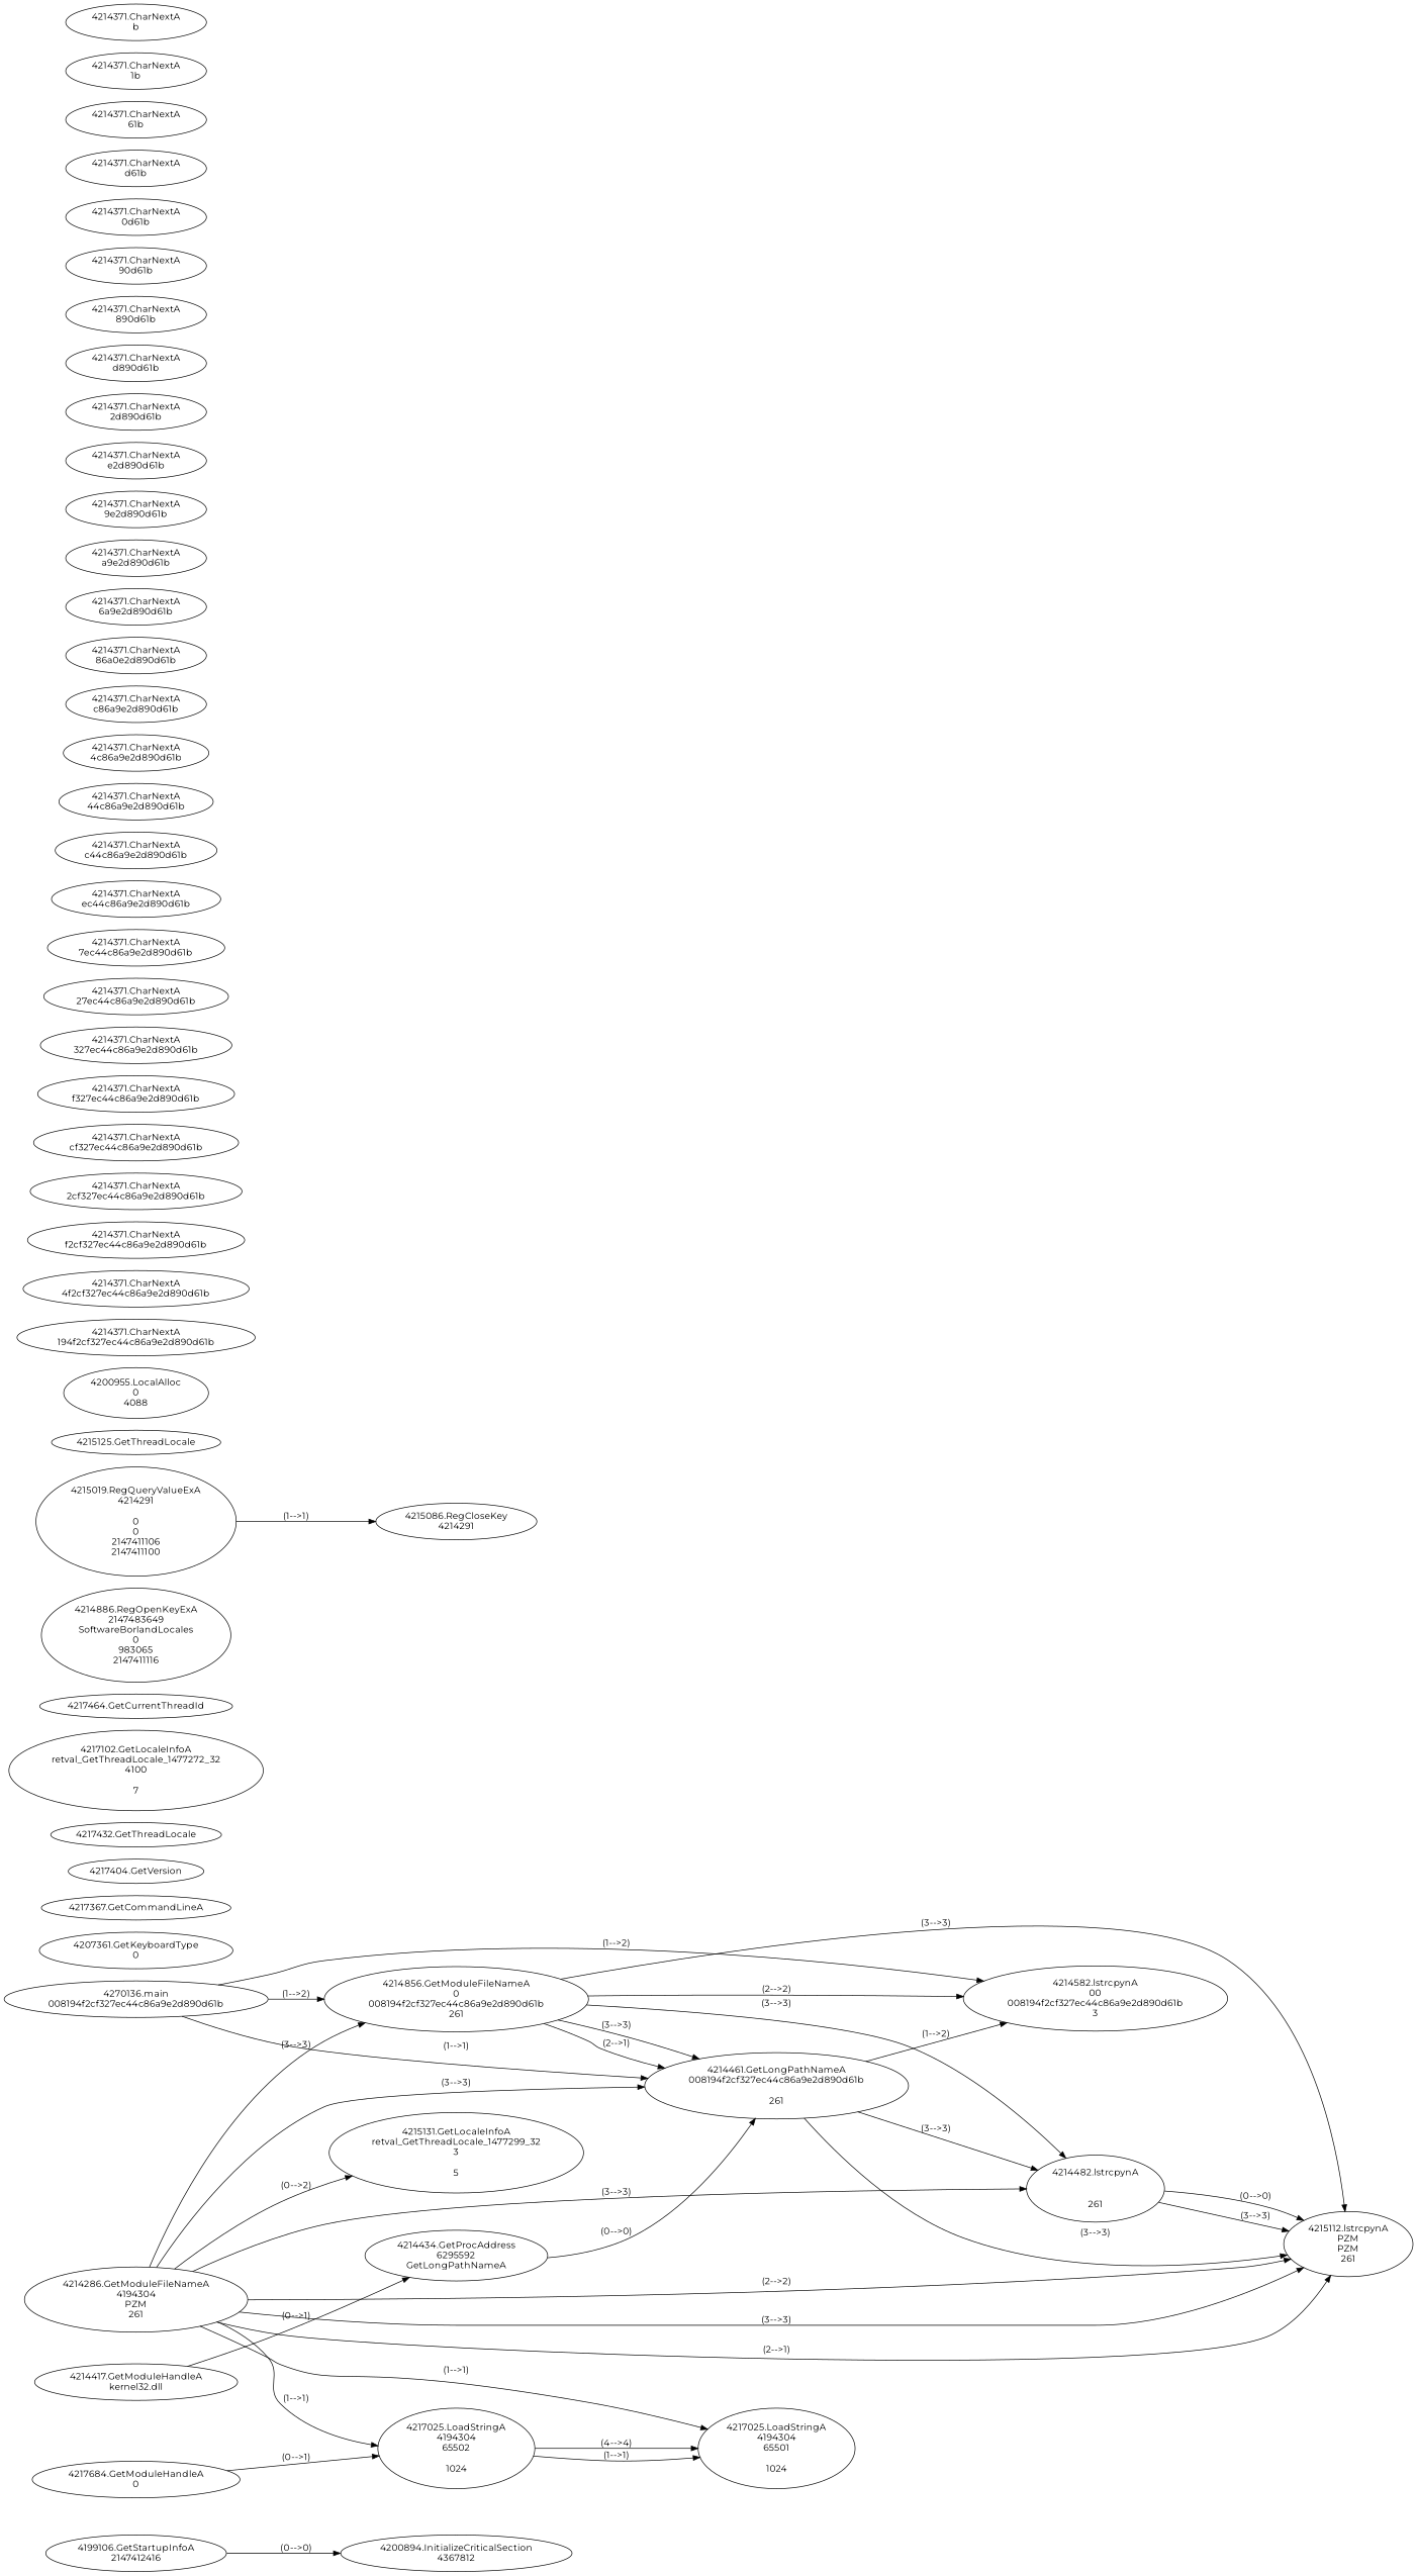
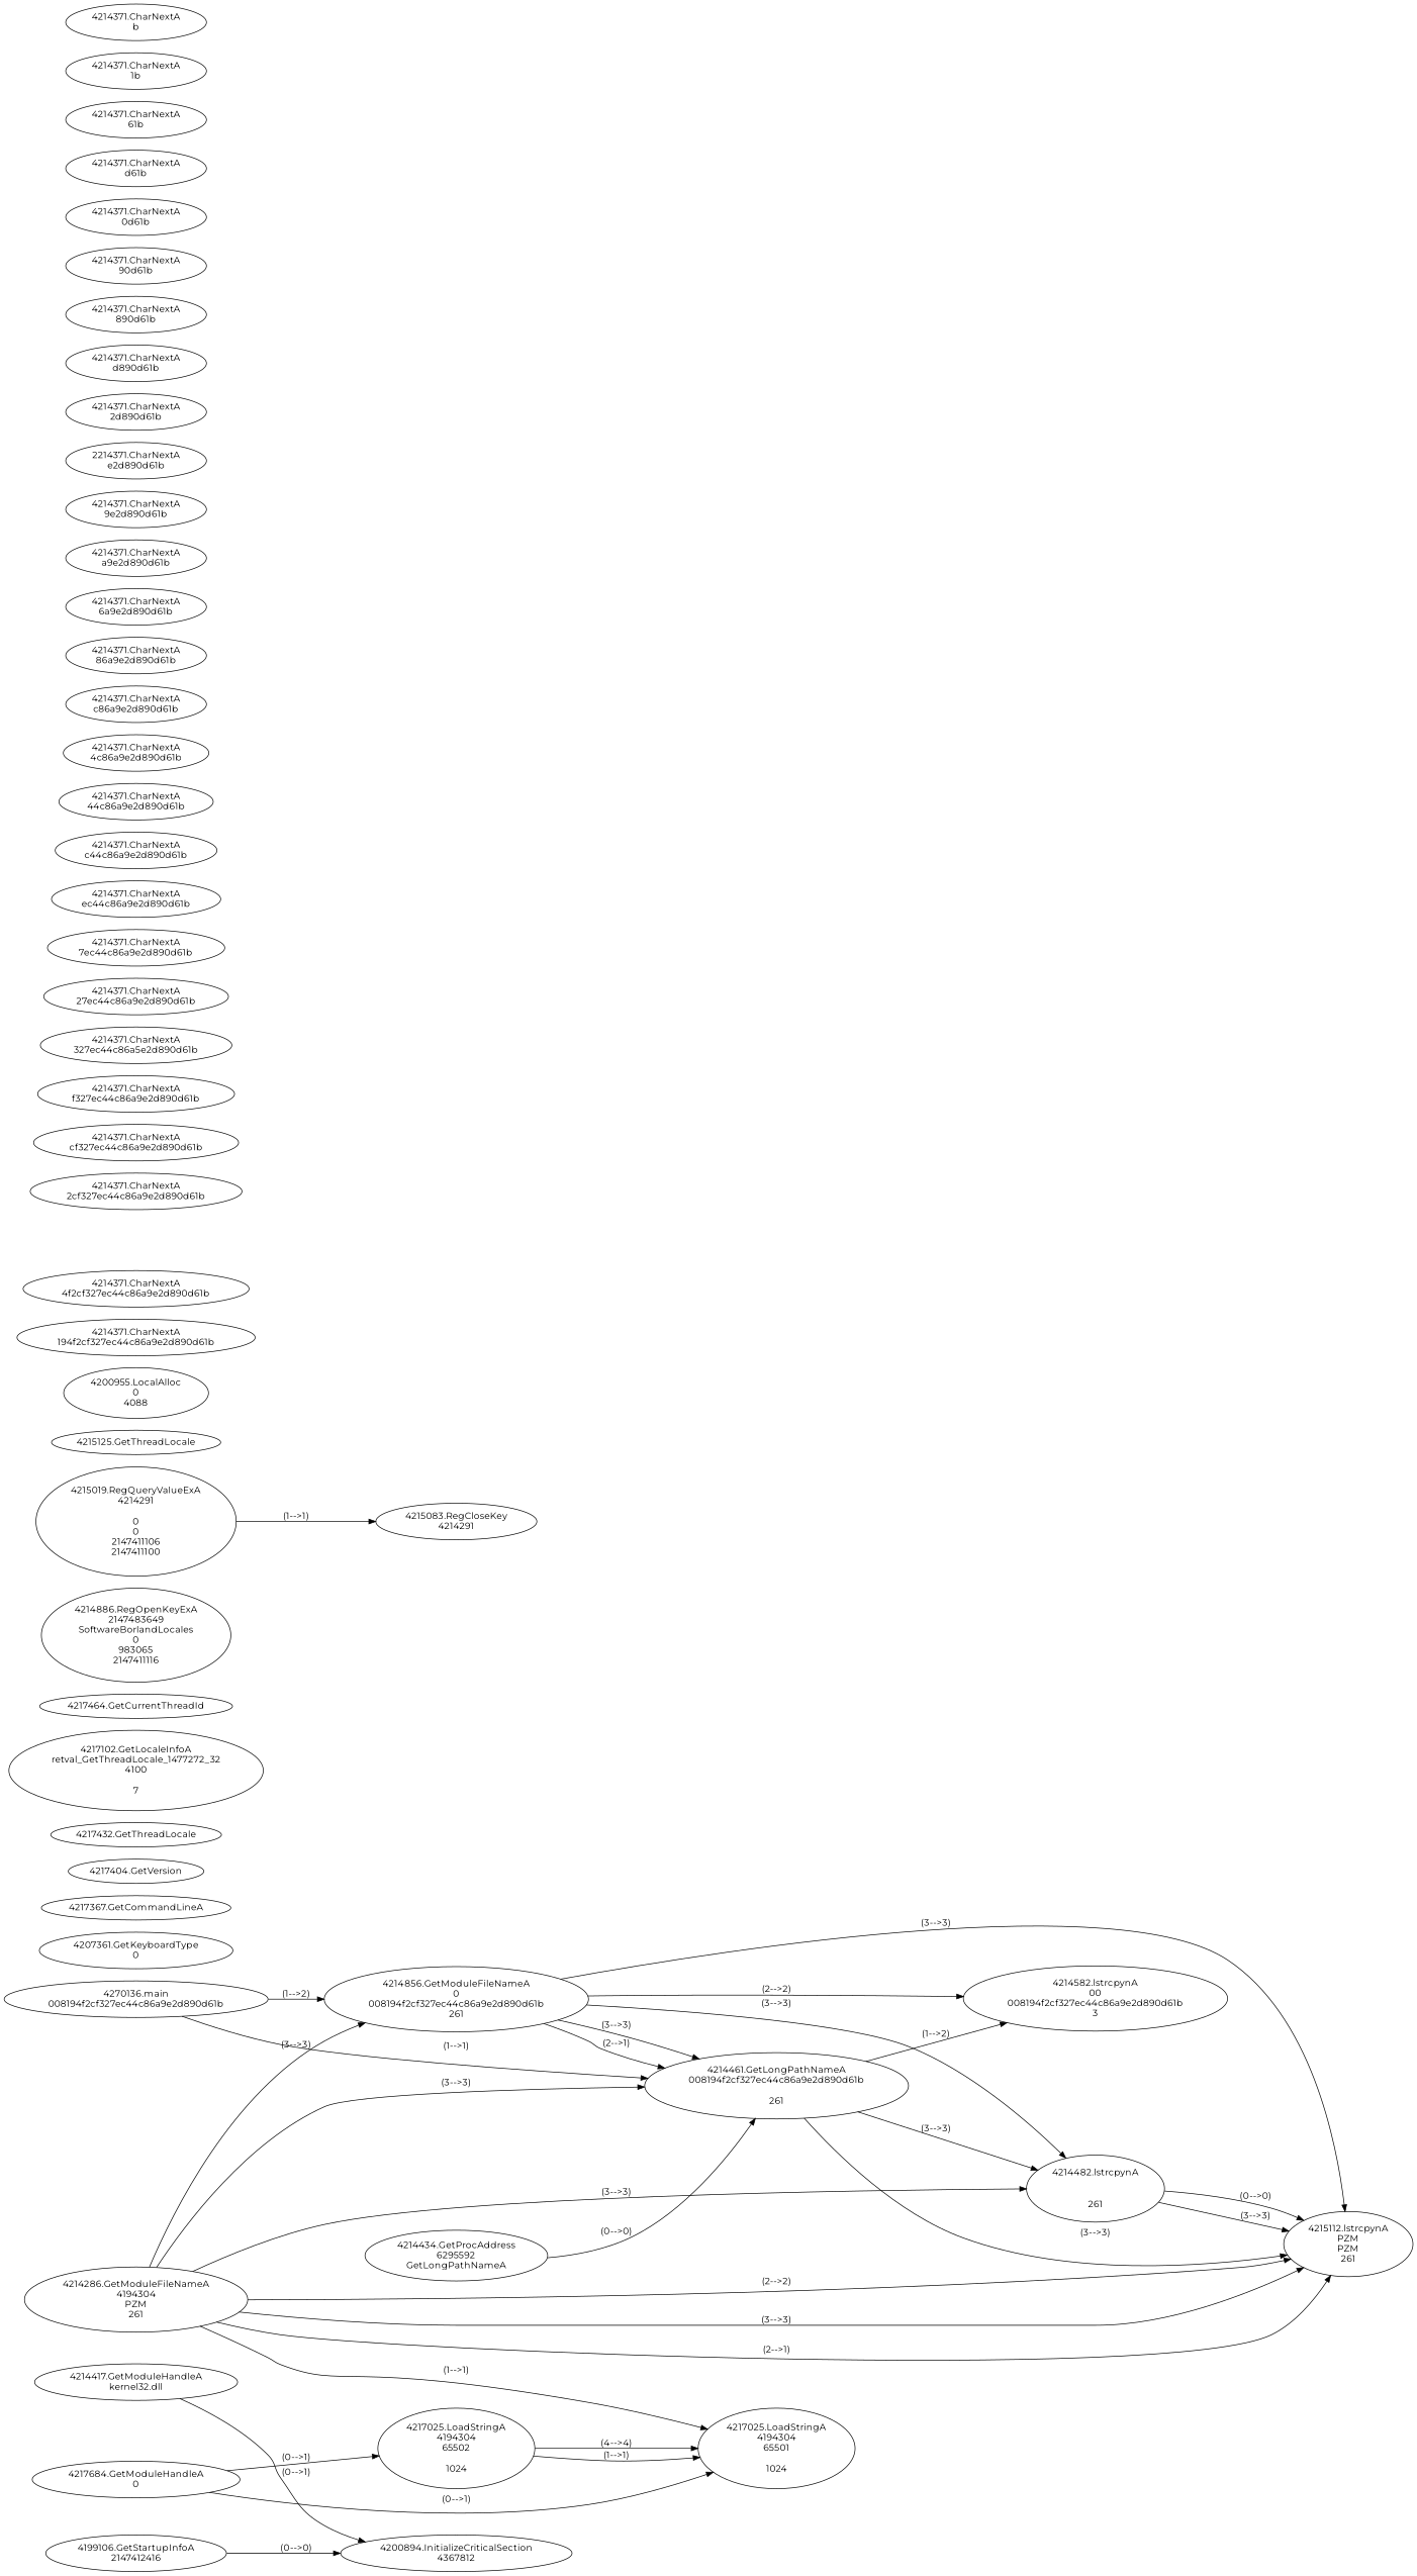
  digraph {
    fontname=Montserrat
    rankdir=LR
    node [fontname=Montserrat]
    edge [fontname=Montserrat]
    n1 [label="4270136.main\n008194f2cf327ec44c86a9e2d890d61b"]
    n2 [label="4214856.GetModuleFileNameA\n0\n008194f2cf327ec44c86a9e2d890d61b\n261"]
    n3 [label="4214461.GetLongPathNameA\n008194f2cf327ec44c86a9e2d890d61b\n\n261"]
    n4 [label="4214582.lstrcpynA\n00\n008194f2cf327ec44c86a9e2d890d61b\n3"]
    n5 [label="4214482.lstrcpynA\n\n\n261"]
    n6 [label="4215112.lstrcpynA\nPZM\nPZM\n261"]
    n7 [label="4217684.GetModuleHandleA\n0"]
    n8 [label="4217025.LoadStringA\n4194304\n65502\n\n1024"]
    n9 [label="4217025.LoadStringA\n4194304\n65501\n\n1024"]
    n10 [label="4214286.GetModuleFileNameA\n4194304\nPZM\n261"]
-   n11 [label="4215131.GetLocaleInfoA\nretval_GetThreadLocale_1477299_32\n3\n\n5"]
    n12 [label="4207361.GetKeyboardType\n0"]
    n13 [label="4217367.GetCommandLineA\n"]
    n14 [label="4199106.GetStartupInfoA\n2147412416"]
    n15 [label="4200894.InitializeCriticalSection\n4367812"]
    n16 [label="4217404.GetVersion\n"]
    n17 [label="4217432.GetThreadLocale\n"]
    n18 [label="4217102.GetLocaleInfoA\nretval_GetThreadLocale_1477272_32\n4100\n\n7"]
    n19 [label="4217464.GetCurrentThreadId\n"]
    n20 [label="4214886.RegOpenKeyExA\n2147483649\nSoftware\Borland\Locales\n0\n983065\n2147411116"]
    n21 [label="4214417.GetModuleHandleA\nkernel32.dll"]
    n22 [label="4214434.GetProcAddress\n6295592\nGetLongPathNameA"]
    n23 [label="4215019.RegQueryValueExA\n4214291\n\n0\n0\n2147411106\n2147411100"]
-   n24 [label="4215086.RegCloseKey\n4214291"]
+   n24 [label="4215083.RegCloseKey\n4214291"]
    n25 [label="4215125.GetThreadLocale\n"]
    n26 [label="4200955.LocalAlloc\n0\n4088"]
    n27 [label="4214371.CharNextA\n194f2cf327ec44c86a9e2d890d61b"]
    n28 [label="4214371.CharNextA\n4f2cf327ec44c86a9e2d890d61b"]
-   n29 [label="4214371.CharNextA\nf2cf327ec44c86a9e2d890d61b"]
    n30 [label="4214371.CharNextA\n2cf327ec44c86a9e2d890d61b"]
    n31 [label="4214371.CharNextA\ncf327ec44c86a9e2d890d61b"]
    n32 [label="4214371.CharNextA\nf327ec44c86a9e2d890d61b"]
-   n33 [label="4214371.CharNextA\n327ec44c86a9e2d890d61b"]
+   n33 [label="4214371.CharNextA\n327ec44c86a5e2d890d61b"]
    n34 [label="4214371.CharNextA\n27ec44c86a9e2d890d61b"]
    n35 [label="4214371.CharNextA\n7ec44c86a9e2d890d61b"]
    n36 [label="4214371.CharNextA\nec44c86a9e2d890d61b"]
    n37 [label="4214371.CharNextA\nc44c86a9e2d890d61b"]
    n38 [label="4214371.CharNextA\n44c86a9e2d890d61b"]
    n39 [label="4214371.CharNextA\n4c86a9e2d890d61b"]
    n40 [label="4214371.CharNextA\nc86a9e2d890d61b"]
-   n41 [label="4214371.CharNextA\n86a0e2d890d61b"]
+   n41 [label="4214371.CharNextA\n86a9e2d890d61b"]
    n42 [label="4214371.CharNextA\n6a9e2d890d61b"]
    n43 [label="4214371.CharNextA\na9e2d890d61b"]
    n44 [label="4214371.CharNextA\n9e2d890d61b"]
-   n45 [label="4214371.CharNextA\ne2d890d61b"]
+   n45 [label="2214371.CharNextA\ne2d890d61b"]
    n46 [label="4214371.CharNextA\n2d890d61b"]
    n47 [label="4214371.CharNextA\nd890d61b"]
    n48 [label="4214371.CharNextA\n890d61b"]
    n49 [label="4214371.CharNextA\n90d61b"]
    n50 [label="4214371.CharNextA\n0d61b"]
    n51 [label="4214371.CharNextA\nd61b"]
    n52 [label="4214371.CharNextA\n61b"]
    n53 [label="4214371.CharNextA\n1b"]
    n54 [label="4214371.CharNextA\nb"]
    n1 -> n2 [label="(1-->2)"]
    n1 -> n3 [label="(1-->1)"]
-   n1 -> n4 [label="(1-->2)"]
    n2 -> n3 [label="(2-->1)"]
    n2 -> n3 [label="(3-->3)"]
    n2 -> n4 [label="(2-->2)"]
    n2 -> n5 [label="(3-->3)"]
    n2 -> n6 [label="(3-->3)"]
    n3 -> n4 [label="(1-->2)"]
    n3 -> n5 [label="(3-->3)"]
    n3 -> n6 [label="(3-->3)"]
    n5 -> n6 [label="(3-->3)"]
    n5 -> n6 [label="(0-->0)"]
    n7 -> n8 [label="(0-->1)"]
+   n7 -> n9 [label="(0-->1)"]
    n8 -> n9 [label="(1-->1)"]
    n8 -> n9 [label="(4-->4)"]
    n10 -> n2 [label="(3-->3)"]
    n10 -> n3 [label="(3-->3)"]
    n10 -> n5 [label="(3-->3)"]
    n10 -> n6 [label="(2-->1)"]
    n10 -> n6 [label="(2-->2)"]
    n10 -> n6 [label="(3-->3)"]
-   n10 -> n8 [label="(1-->1)"]
    n10 -> n9 [label="(1-->1)"]
-   n10 -> n11 [label="(0-->2)"]
    n14 -> n15 [label="(0-->0)"]
-   n21 -> n22 [label="(0-->1)"]
+   n21 -> n15 [label="(0-->1)"]
    n22 -> n3 [label="(0-->0)"]
    n23 -> n24 [label="(1-->1)"]
  }
